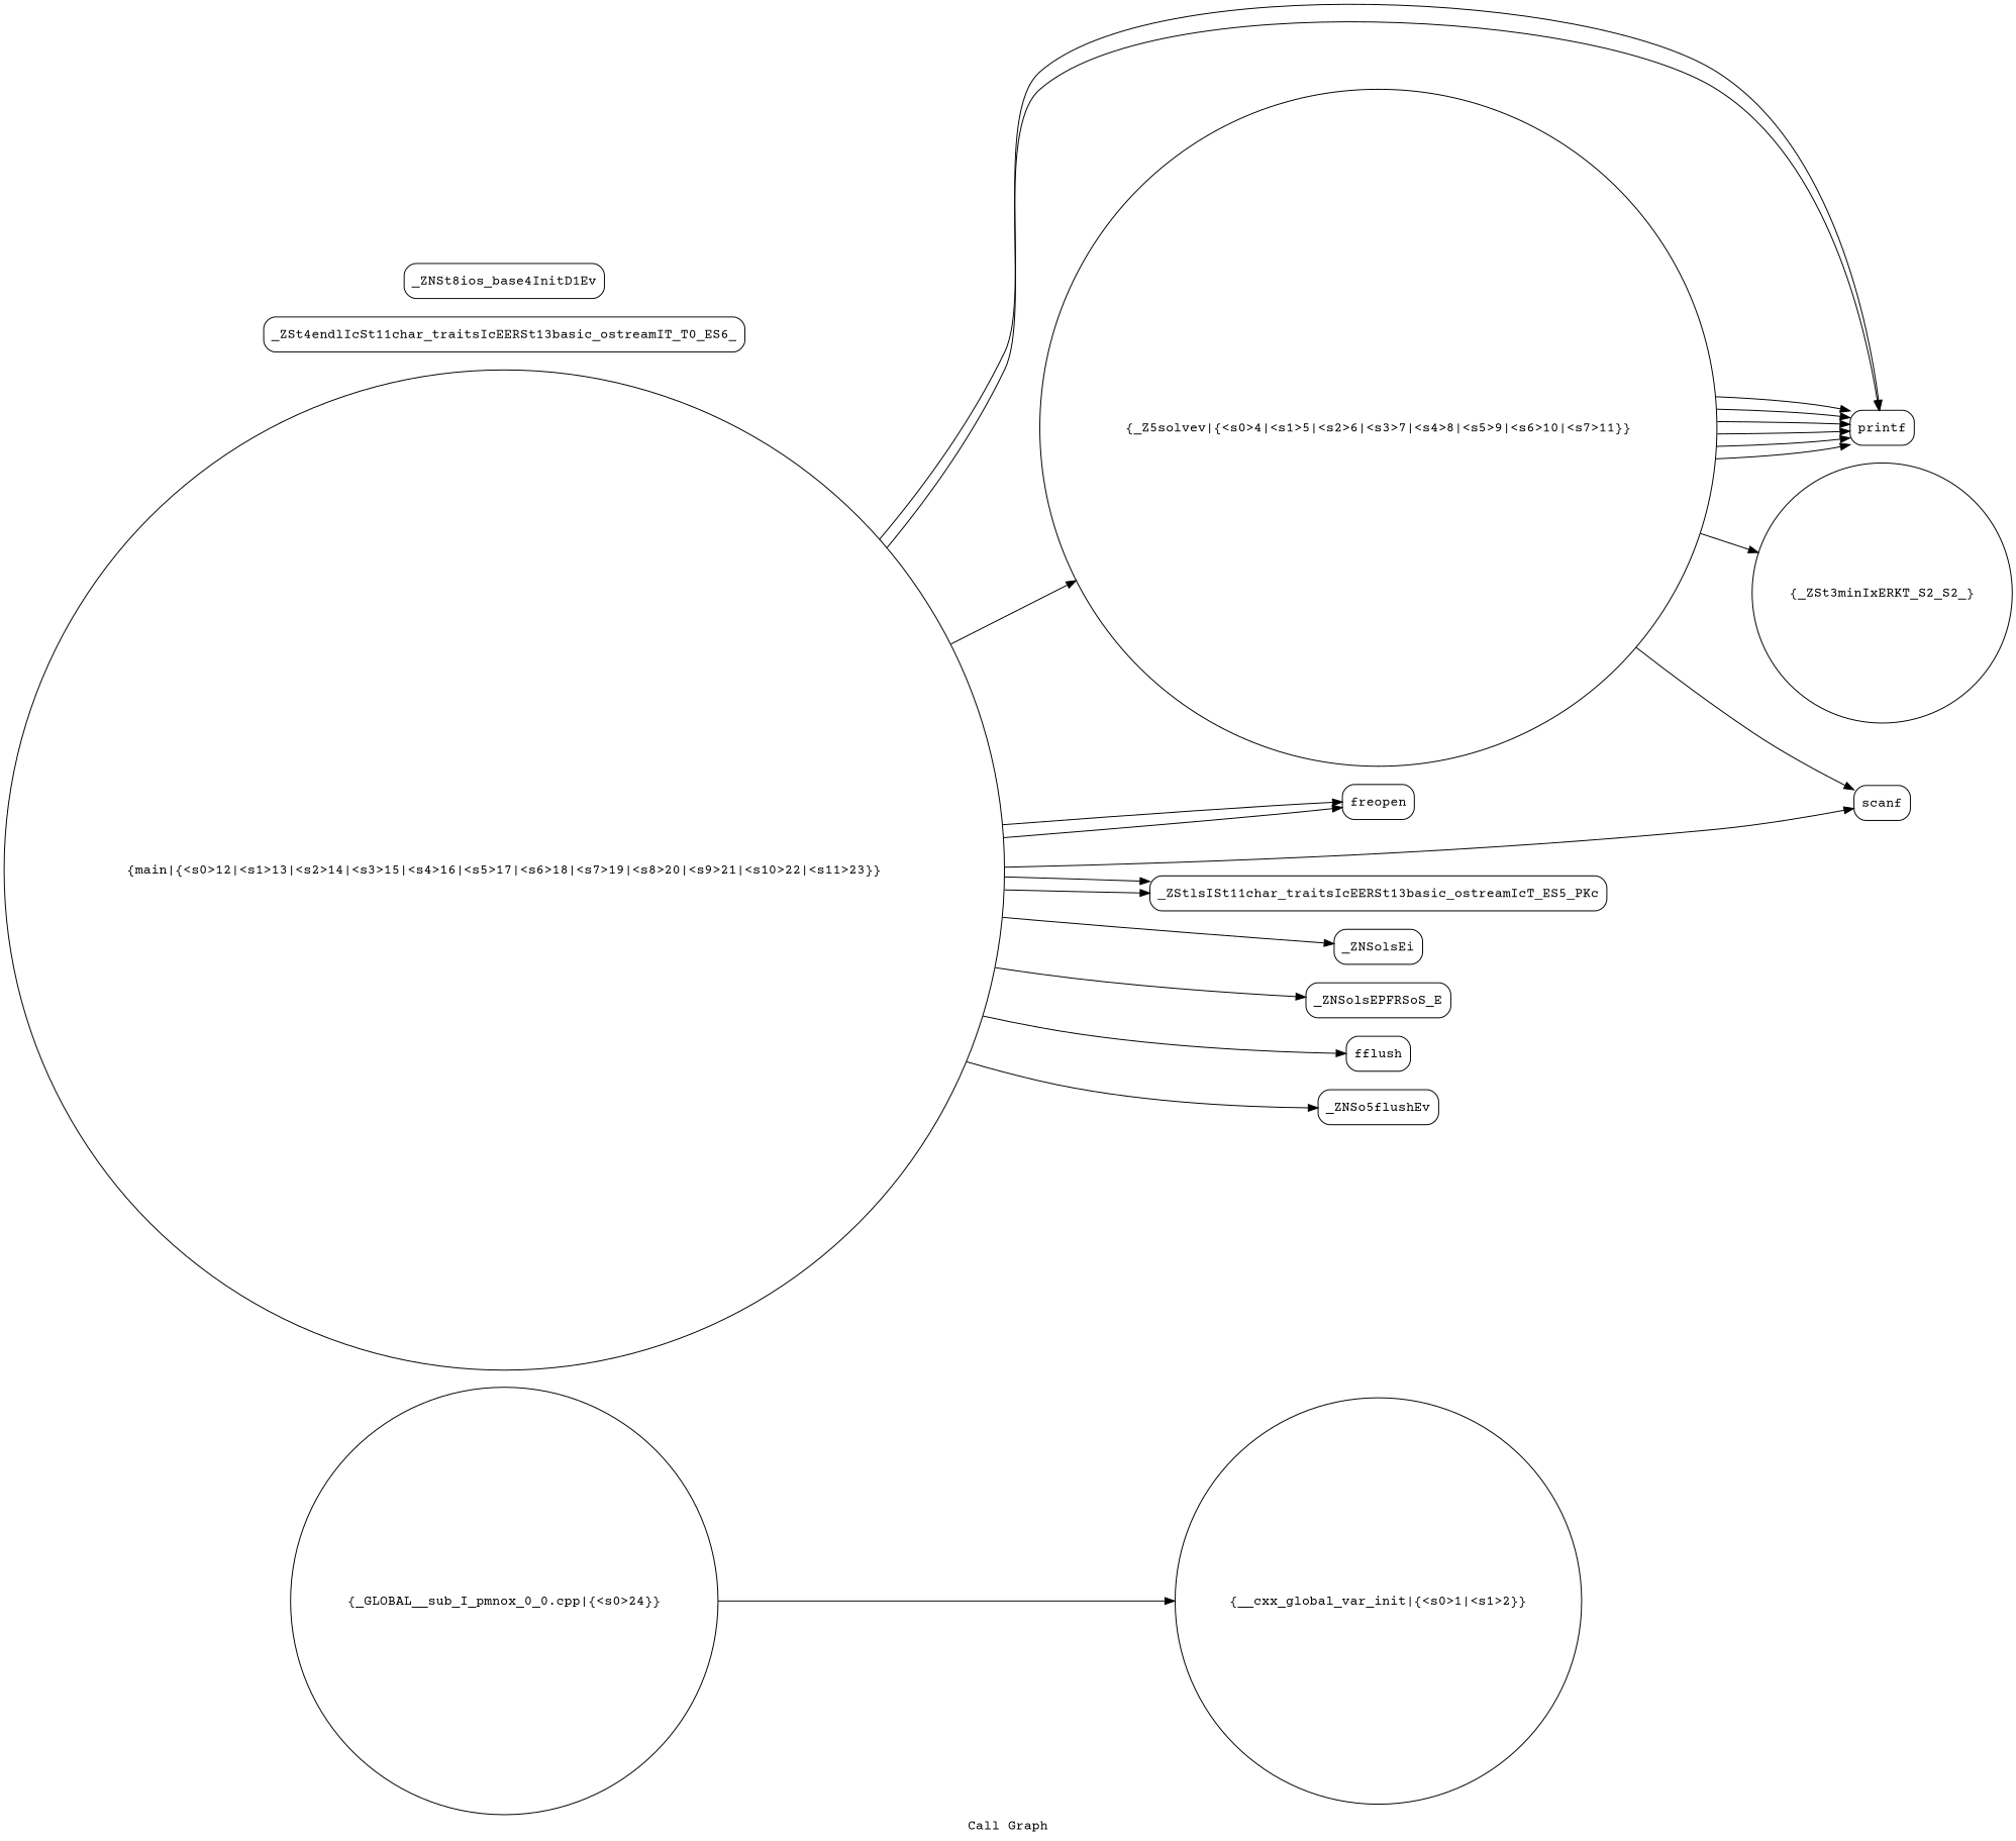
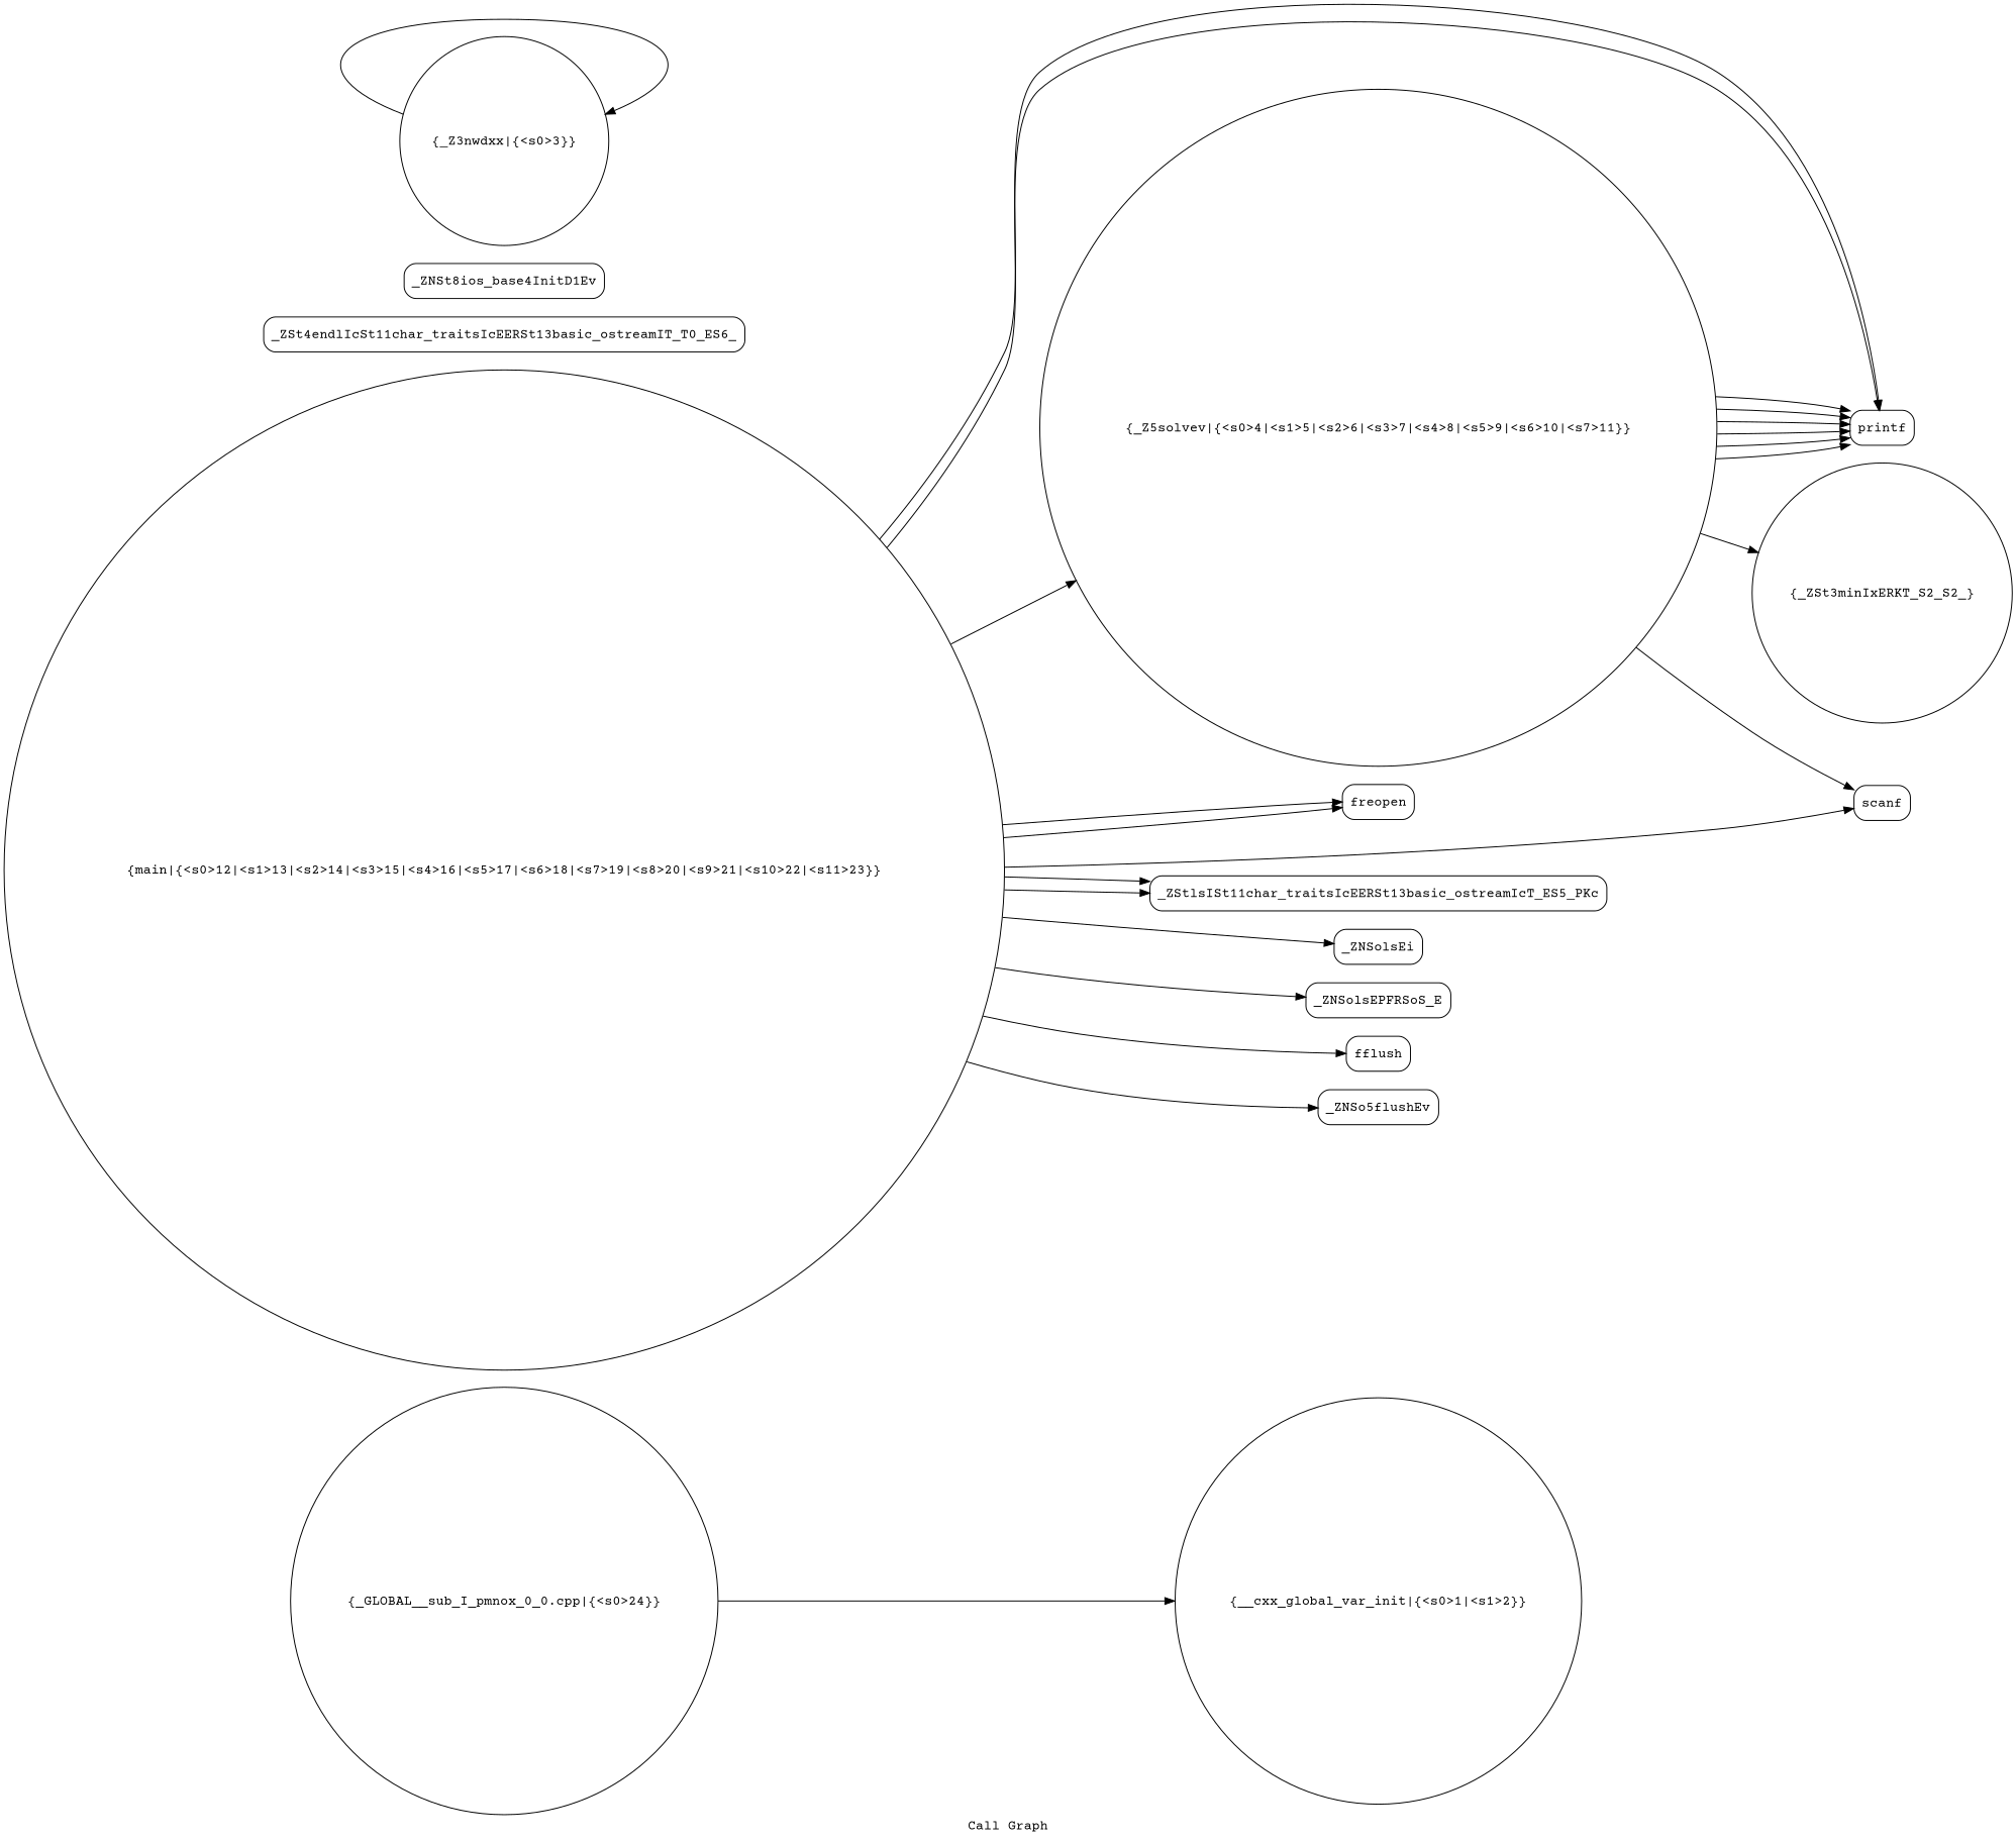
  digraph {
    fontname="Courier Prime"
    label="Call Graph"
    rankdir=LR
    node [fontname="Courier Prime" shape=Mrecord]
    edge [color=black fontname="Courier Prime" tailport=s0]
    n1 [label="{__cxx_global_var_init|{<s0>1|<s1>2}}" shape=circle]
    n2 [label="{printf}"]
    n3 [label="{_ZSt4endlIcSt11char_traitsIcEERSt13basic_ostreamIT_T0_ES6_}"]
    n4 [label="{_ZNSt8ios_base4InitD1Ev}"]
    n5 [label="{main|{<s0>12|<s1>13|<s2>14|<s3>15|<s4>16|<s5>17|<s6>18|<s7>19|<s8>20|<s9>21|<s10>22|<s11>23}}" shape=circle]
    n6 [label="{freopen}"]
    n7 [label="{scanf}"]
    n8 [label="{_ZStlsISt11char_traitsIcEERSt13basic_ostreamIcT_ES5_PKc}"]
    n9 [label="{_ZNSolsEi}"]
    n10 [label="{_ZNSolsEPFRSoS_E}"]
    n11 [label="{_Z5solvev|{<s0>4|<s1>5|<s2>6|<s3>7|<s4>8|<s5>9|<s6>10|<s7>11}}" shape=circle]
    n12 [label="{fflush}"]
    n13 [label="{_ZNSo5flushEv}"]
    n14 [label="{_ZSt3minIxERKT_S2_S2_}" shape=circle]
+   n15 [label="{_Z3nwdxx|{<s0>3}}" shape=circle]
    n16 [label="{_GLOBAL__sub_I_pmnox_0_0.cpp|{<s0>24}}" shape=circle]
    n5 -> n2 [tailport=s7]
    n5 -> n2 [tailport=s9]
    n5 -> n6
    n5 -> n6 [tailport=s1]
    n5 -> n7 [tailport=s2]
    n5 -> n8 [tailport=s3]
    n5 -> n8 [tailport=s4]
    n5 -> n9 [tailport=s5]
    n5 -> n10 [tailport=s6]
    n5 -> n11 [tailport=s8]
    n5 -> n12 [tailport=s10]
    n5 -> n13 [tailport=s11]
    n11 -> n2 [tailport=s1]
    n11 -> n2 [tailport=s2]
    n11 -> n2 [tailport=s3]
    n11 -> n2 [tailport=s4]
    n11 -> n2 [tailport=s6]
    n11 -> n2 [tailport=s7]
    n11 -> n7
    n11 -> n14 [tailport=s5]
+   n15 -> n15
    n16 -> n1
  }
